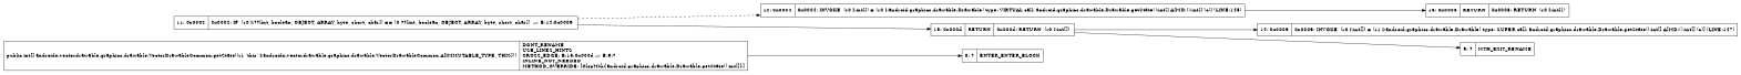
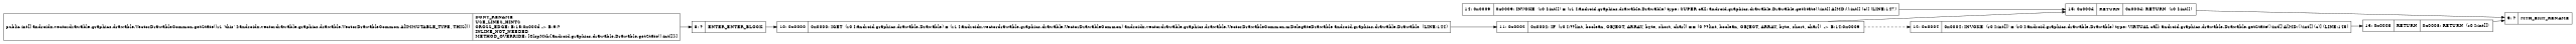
  digraph {
    rankdir=LR
    node [shape=record]
    n1 [label="{8\:\ ?|ENTER_ENTER_BLOCK\l}"]
+   n2 [label="{10\:\ 0x0000|0x0000: IGET  (r0 I:android.graphics.drawable.Drawable) = (r1 I:androidx.vectordrawable.graphics.drawable.VectorDrawableCommon) androidx.vectordrawable.graphics.drawable.VectorDrawableCommon.mDelegateDrawable android.graphics.drawable.Drawable  (LINE:144)\l}"]
    n3 [label="{11\:\ 0x0002|0x0002: IF  (r0 I:??[int, boolean, OBJECT, ARRAY, byte, short, char]) == (0 ??[int, boolean, OBJECT, ARRAY, byte, short, char])  \-\> B:14:0x0009 \l}"]
    n4 [label="{12\:\ 0x0004|0x0004: INVOKE  (r0 I:int[]) = (r0 I:android.graphics.drawable.Drawable) type: VIRTUAL call: android.graphics.drawable.Drawable.getState():int[] A[MD:():int[] (c)] (LINE:145)\l}"]
    n5 [label="{15\:\ 0x000d|RETURN\l|0x000d: RETURN  (r0 I:int[]) \l}"]
    n6 [label="{13\:\ 0x0008|RETURN\l|0x0008: RETURN  (r0 I:int[]) \l}"]
    n7 [label="{14\:\ 0x0009|0x0009: INVOKE  (r0 I:int[]) = (r1 I:android.graphics.drawable.Drawable) type: SUPER call: android.graphics.drawable.Drawable.getState():int[] A[MD:():int[] (c)] (LINE:147)\l}"]
    n8 [label="{9\:\ ?|MTH_EXIT_RENAME\l}"]
    n9 [label="{public int[] androidx.vectordrawable.graphics.drawable.VectorDrawableCommon.getState((r1 'this' I:androidx.vectordrawable.graphics.drawable.VectorDrawableCommon A[IMMUTABLE_TYPE, THIS]))  | DONT_RENAME\lUSE_LINES_HINTS\lCROSS_EDGE: B:15:0x000d \-\> B:9:?\lINLINE_NOT_NEEDED\lMETHOD_OVERRIDE: [ClspMth\{android.graphics.drawable.Drawable.getState():int[]\}]\l}"]
+   n1 -> n2
+   n2 -> n3
    n3 -> n4 [style=dashed]
    n3 -> n5
    n4 -> n6
    n5 -> n8
-   n5 -> n7
+   n6 -> n8
+   n7 -> n5
    n9 -> n1
  }
